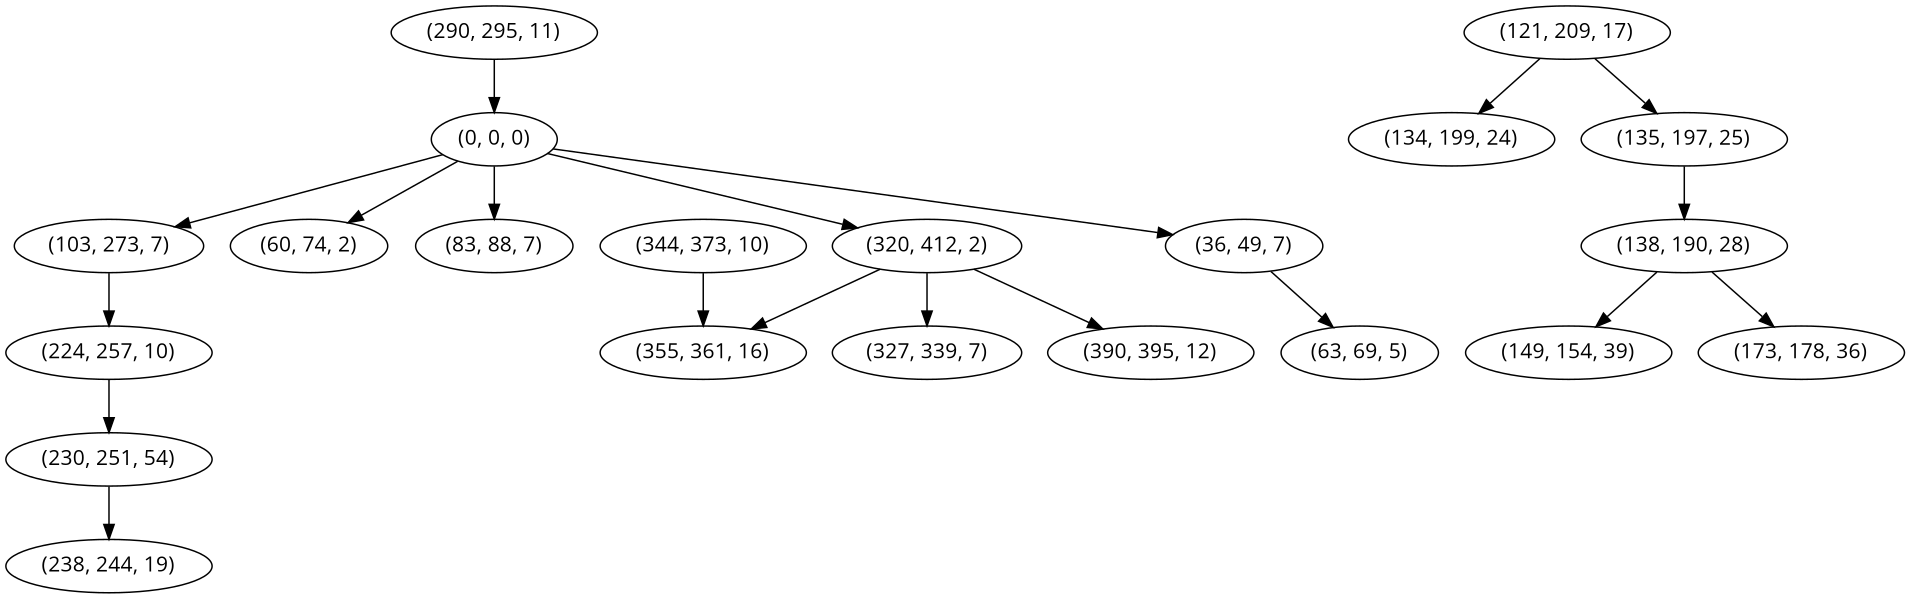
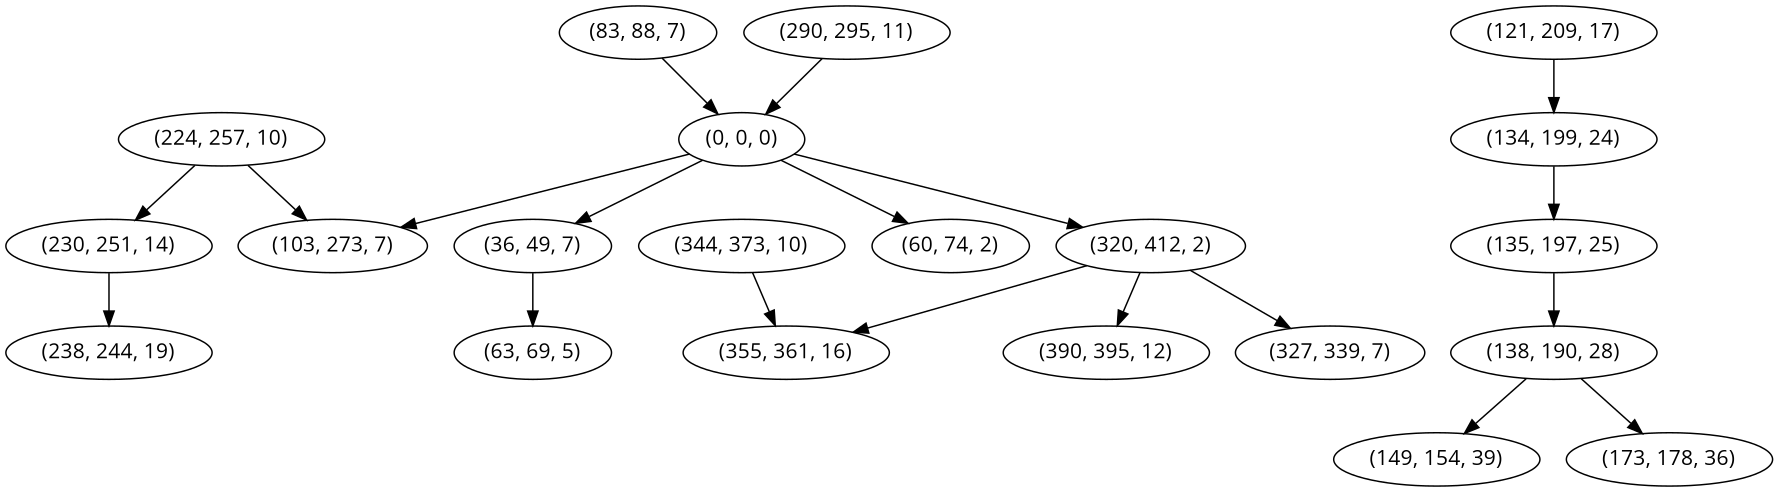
  digraph {
    fontname="Open Sans"
    node [fontname="Open Sans"]
    edge [fontname="Open Sans"]
    "(0, 0, 0)"
    "(36, 49, 7)"
    "(60, 74, 2)"
    "(83, 88, 7)"
    "(103, 273, 7)"
    "(320, 412, 2)"
    "(63, 69, 5)"
    "(224, 257, 10)"
    "(290, 295, 11)"
    n10 [label="(327, 339, 7)"]
    "(390, 395, 12)"
    "(355, 361, 16)"
-   "(230, 251, 14)" [label="(230, 251, 54)"]
+   "(230, 251, 14)"
    "(121, 209, 17)"
    "(134, 199, 24)"
    "(135, 197, 25)"
    "(138, 190, 28)"
    "(149, 154, 39)"
    "(173, 178, 36)"
    "(238, 244, 19)"
    "(344, 373, 10)"
    "(0, 0, 0)" -> "(36, 49, 7)"
    "(0, 0, 0)" -> "(60, 74, 2)"
-   "(0, 0, 0)" -> "(83, 88, 7)"
+   "(83, 88, 7)" -> "(0, 0, 0)"
    "(0, 0, 0)" -> "(103, 273, 7)"
    "(0, 0, 0)" -> "(320, 412, 2)"
    "(36, 49, 7)" -> "(63, 69, 5)"
-   "(103, 273, 7)" -> "(224, 257, 10)"
+   "(224, 257, 10)" -> "(103, 273, 7)"
    "(320, 412, 2)" -> n10
    "(320, 412, 2)" -> "(390, 395, 12)"
    "(320, 412, 2)" -> "(355, 361, 16)"
    "(224, 257, 10)" -> "(230, 251, 14)"
    "(290, 295, 11)" -> "(0, 0, 0)"
    "(230, 251, 14)" -> "(238, 244, 19)"
    "(121, 209, 17)" -> "(134, 199, 24)"
-   "(121, 209, 17)" -> "(135, 197, 25)"
+   "(134, 199, 24)" -> "(135, 197, 25)"
    "(135, 197, 25)" -> "(138, 190, 28)"
    "(138, 190, 28)" -> "(149, 154, 39)"
    "(138, 190, 28)" -> "(173, 178, 36)"
    "(344, 373, 10)" -> "(355, 361, 16)"
  }
